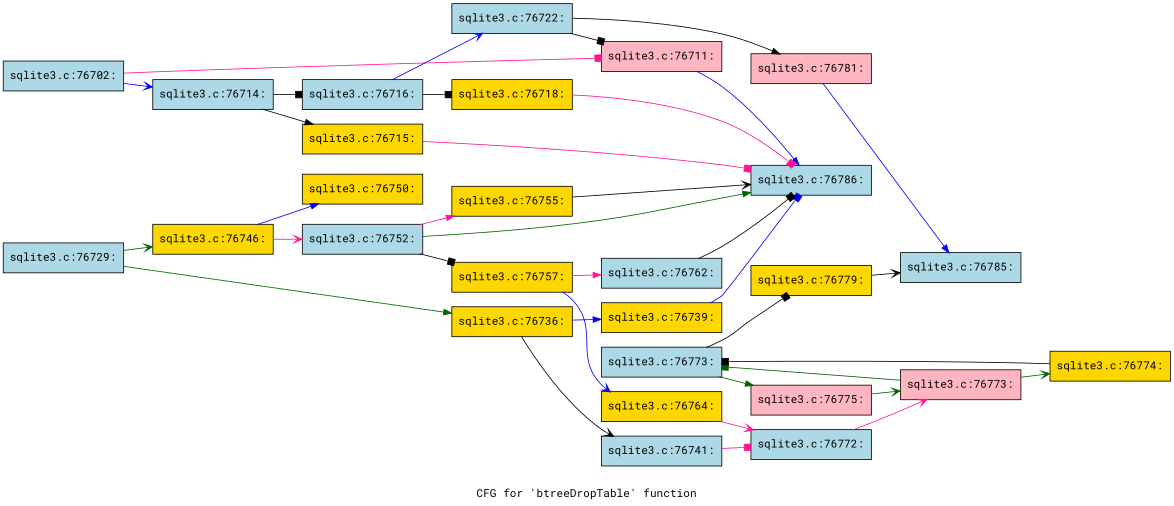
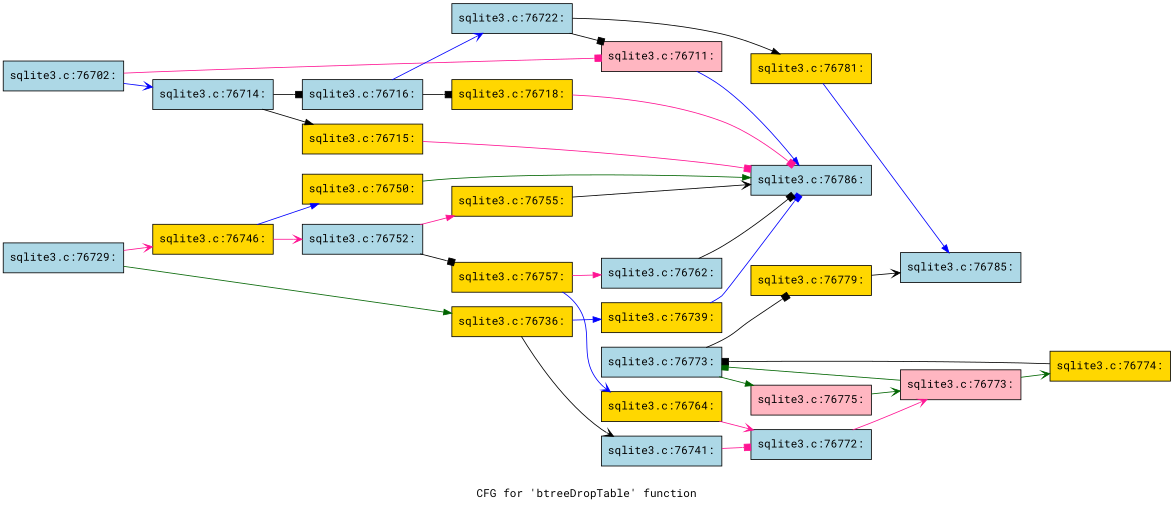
  digraph {
    fontname="Roboto Mono"
    label="CFG for 'btreeDropTable' function"
    rankdir=LR
    node [fillcolor=lightblue fontname="Roboto Mono" shape=record style=filled]
    edge [arrowhead=box color=black fontname="Roboto Mono"]
    n1 [label="{sqlite3.c:76702:}"]
    n2 [fillcolor=lightpink label="{sqlite3.c:76711:}"]
    n3 [label="{sqlite3.c:76714:}"]
    n4 [label="{sqlite3.c:76786:}"]
    n5 [fillcolor=gold label="{sqlite3.c:76715:}"]
    n6 [label="{sqlite3.c:76716:}"]
    n7 [fillcolor=gold label="{sqlite3.c:76718:}"]
    n8 [label="{sqlite3.c:76722:}"]
-   n9 [fillcolor=lightpink label="{sqlite3.c:76781:}"]
+   n9 [fillcolor=gold label="{sqlite3.c:76781:}"]
    n10 [label="{sqlite3.c:76729:}"]
    n11 [fillcolor=gold label="{sqlite3.c:76736:}"]
    n12 [fillcolor=gold label="{sqlite3.c:76746:}"]
    n13 [label="{sqlite3.c:76785:}"]
    n14 [fillcolor=gold label="{sqlite3.c:76739:}"]
    n15 [label="{sqlite3.c:76741:}"]
    n16 [fillcolor=gold label="{sqlite3.c:76750:}"]
    n17 [label="{sqlite3.c:76752:}"]
    n18 [label="{sqlite3.c:76772:}"]
    n19 [fillcolor=gold label="{sqlite3.c:76755:}"]
    n20 [fillcolor=gold label="{sqlite3.c:76757:}"]
    n21 [fillcolor=lightpink label="{sqlite3.c:76773:}"]
    n22 [label="{sqlite3.c:76773:}"]
    n23 [fillcolor=gold label="{sqlite3.c:76774:}"]
    n24 [label="{sqlite3.c:76762:}"]
    n25 [fillcolor=gold label="{sqlite3.c:76764:}"]
    n26 [fillcolor=lightpink label="{sqlite3.c:76775:}"]
    n27 [fillcolor=gold label="{sqlite3.c:76779:}"]
    n1 -> n2 [color=deeppink]
    n1 -> n3 [arrowhead=vee color=blue]
    n2 -> n4 [arrowhead=normal color=blue]
    n3 -> n5 [arrowhead=normal]
    n3 -> n6
    n5 -> n4 [color=deeppink]
    n6 -> n7
    n6 -> n8 [arrowhead=vee color=blue]
    n7 -> n4 [color=deeppink]
    n8 -> n2
    n8 -> n9 [arrowhead=normal]
    n9 -> n13 [arrowhead=normal color=blue]
    n10 -> n11 [arrowhead=normal color=darkgreen]
-   n10 -> n12 [arrowhead=vee color=darkgreen]
+   n10 -> n12 [arrowhead=vee color=deeppink]
    n11 -> n14 [arrowhead=normal color=blue]
    n11 -> n15 [arrowhead=vee]
    n12 -> n16 [arrowhead=normal color=blue]
    n12 -> n17 [arrowhead=vee color=deeppink]
    n14 -> n4 [color=blue]
    n15 -> n18 [color=deeppink]
-   n17 -> n4 [arrowhead=normal color=darkgreen]
+   n16 -> n4 [arrowhead=normal color=darkgreen]
    n17 -> n19 [arrowhead=normal color=deeppink]
    n17 -> n20
    n18 -> n21 [arrowhead=vee color=deeppink]
    n19 -> n4 [arrowhead=vee]
    n20 -> n24 [arrowhead=normal color=deeppink]
    n20 -> n25 [arrowhead=vee color=blue]
    n21 -> n22 [color=darkgreen]
    n21 -> n23 [arrowhead=vee color=darkgreen]
    n22 -> n26 [arrowhead=normal color=darkgreen]
    n22 -> n27
    n23 -> n22
    n24 -> n4
    n25 -> n18 [arrowhead=vee color=deeppink]
    n26 -> n21 [arrowhead=vee color=darkgreen]
    n27 -> n13 [arrowhead=vee]
  }
